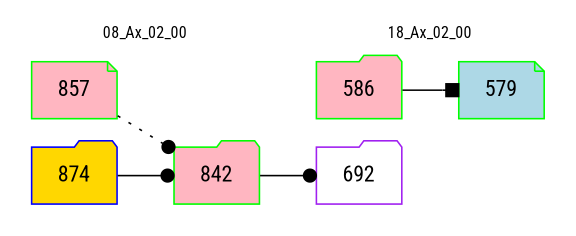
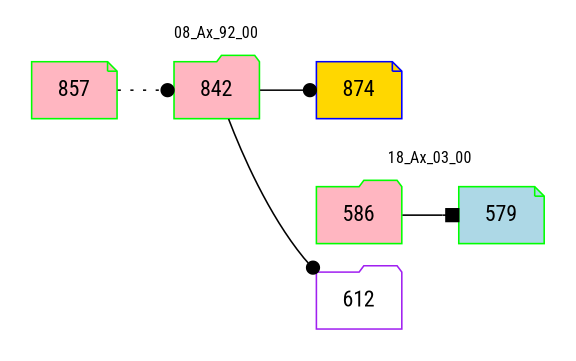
  digraph {
    fontname="Roboto Condensed"
    rankdir=LR
    node [color=green fillcolor=lightpink fontname="Roboto Condensed" shape=note style=filled]
    edge [arrowhead=dot color=black fontname="Roboto Condensed" style=solid]
    n1 [label=857]
    n2 [label=842 shape=folder]
-   n3 [color=blue fillcolor=gold label=874 shape=folder]
+   n3 [color=blue fillcolor=gold label=874]
    n4 [label=586 shape=folder]
    n5 [fillcolor=lightblue label=579]
-   n6 [color=purple fillcolor=white label=692 shape=folder]
+   n6 [color=purple fillcolor=white label=612 shape=folder]
    subgraph cluster_1 {
      color=white
      fontsize=10
-     label="08_Ax_02_00"
+     label="08_Ax_92_00"
      n1
      n2
      n3
    }
    subgraph cluster_2 {
      color=white
      fontsize=10
-     label="18_Ax_02_00"
+     label="18_Ax_03_00"
      n4
      n5
      n6
    }
    n1 -> n2 [style=dotted]
-   n3 -> n2
+   n2 -> n3
    n2 -> n6
    n4 -> n5 [arrowhead=box]
  }
